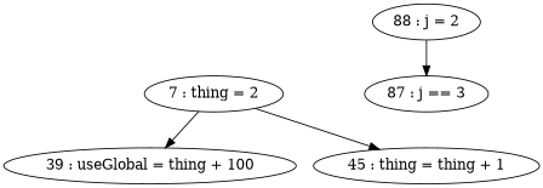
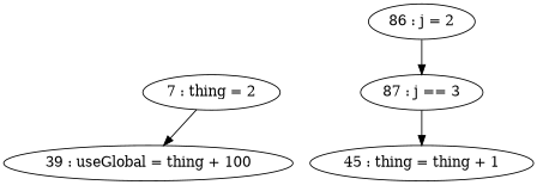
  digraph {
    n1 [label="39 : useGlobal = thing + 100"]
    "7 : thing = 2"
    "45 : thing = thing + 1"
-   "86 : j = 2" [label="88 : j = 2"]
+   "86 : j = 2"
    "87 : j == 3"
    "7 : thing = 2" -> n1
-   "7 : thing = 2" -> "45 : thing = thing + 1"
+   "87 : j == 3" -> "45 : thing = thing + 1"
    "86 : j = 2" -> "87 : j == 3"
  }
